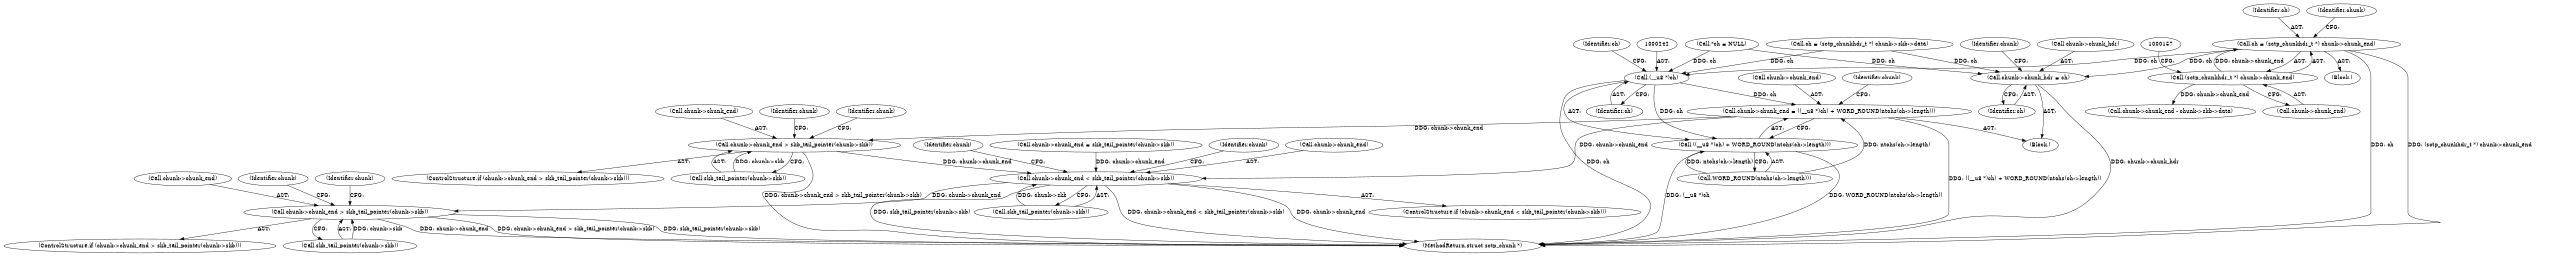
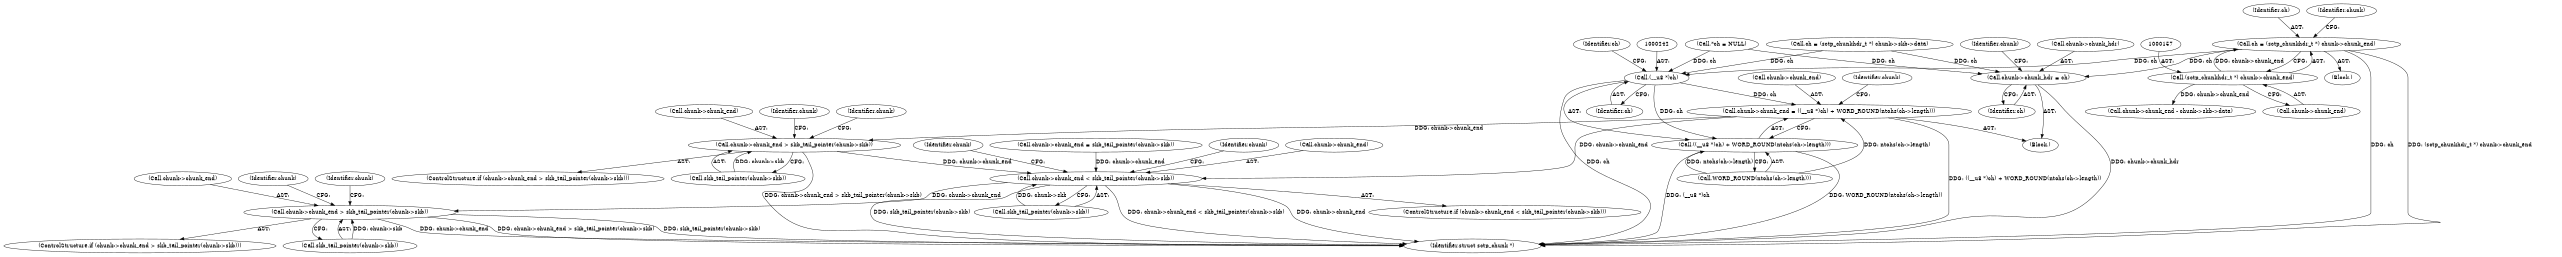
  digraph {
    n1 [label="(Call,ch = (sctp_chunkhdr_t *) chunk->chunk_end)"]
    n2 [label="(Call,(sctp_chunkhdr_t *) chunk->chunk_end)"]
    n3 [label="(Call,chunk->chunk_hdr = ch)"]
    n4 [label="(Call,(__u8 *)ch)"]
    n5 [label="(Block,)"]
-   n6 [label="(MethodReturn,struct sctp_chunk *)"]
+   n6 [label="(Identifier,struct sctp_chunk *)"]
    n7 [label="(Call,chunk->chunk_end - chunk->skb->data)"]
    n8 [label="(Call,chunk->chunk_end)"]
    n9 [label="(Identifier,ch)"]
    n10 [label="(Block,)"]
    n11 [label="(Call,chunk->chunk_end = ((__u8 *)ch) + WORD_ROUND(ntohs(ch->length)))"]
    n12 [label="(Call,((__u8 *)ch) + WORD_ROUND(ntohs(ch->length)))"]
    n13 [label="(Identifier,ch)"]
    n14 [label="(Call,chunk->chunk_end > skb_tail_pointer(chunk->skb))"]
    n15 [label="(Call,chunk->chunk_end < skb_tail_pointer(chunk->skb))"]
    n16 [label="(Call,WORD_ROUND(ntohs(ch->length)))"]
    n17 [label="(ControlStructure,if (chunk->chunk_end > skb_tail_pointer(chunk->skb)))"]
    n18 [label="(Call,skb_tail_pointer(chunk->skb))"]
    n19 [label="(Call,chunk->chunk_end > skb_tail_pointer(chunk->skb))"]
    n20 [label="(ControlStructure,if (chunk->chunk_end < skb_tail_pointer(chunk->skb)))"]
    n21 [label="(Call,skb_tail_pointer(chunk->skb))"]
    n22 [label="(ControlStructure,if (chunk->chunk_end > skb_tail_pointer(chunk->skb)))"]
    n23 [label="(Call,skb_tail_pointer(chunk->skb))"]
    n24 [label="(Call,chunk->chunk_end = skb_tail_pointer(chunk->skb))"]
    n25 [label="(Call,*ch = NULL)"]
    n26 [label="(Identifier,chunk)"]
    n27 [label="(Call,chunk->chunk_end)"]
    n28 [label="(Call,ch = (sctp_chunkhdr_t *) chunk->skb->data)"]
    n29 [label="(Call,chunk->chunk_end)"]
    n30 [label="(Identifier,ch)"]
    n31 [label="(Identifier,chunk)"]
    n32 [label="(Call,chunk->chunk_end)"]
    n33 [label="(Identifier,chunk)"]
    n34 [label="(Identifier,chunk)"]
    n35 [label="(Identifier,ch)"]
    n36 [label="(Identifier,chunk)"]
    n37 [label="(Identifier,chunk)"]
    n38 [label="(Call,chunk->chunk_hdr)"]
    n39 [label="(Call,chunk->chunk_end)"]
    n40 [label="(Identifier,chunk)"]
    n41 [label="(Identifier,chunk)"]
    n42 [label="(Identifier,chunk)"]
    n43 [label=1000157]
    1000242
-   n1 -> n2 [label="AST: "]
+   n1 -> n2 [label="CFG: "]
    n1 -> n3 [label="DDG: ch"]
    n1 -> n4 [label="DDG: ch"]
    n1 -> n5 [label="AST: "]
    n1 -> n6 [label="DDG: ch"]
    n1 -> n6 [label="DDG: (sctp_chunkhdr_t *) chunk->chunk_end"]
    n2 -> n1 [label="AST: "]
    n2 -> n1 [label="DDG: chunk->chunk_end"]
    n2 -> n7 [label="DDG: chunk->chunk_end"]
    n2 -> n8 [label="CFG: "]
    n3 -> n6 [label="DDG: chunk->chunk_hdr"]
    n3 -> n9 [label="CFG: "]
    n3 -> n10 [label="AST: "]
    n4 -> n6 [label="DDG: ch"]
    n4 -> n11 [label="DDG: ch"]
    n4 -> n12 [label="AST: "]
    n4 -> n12 [label="DDG: ch"]
    n4 -> n13 [label="CFG: "]
    n8 -> n2 [label="AST: "]
    n9 -> n3 [label="AST: "]
    n11 -> n6 [label="DDG: ((__u8 *)ch) + WORD_ROUND(ntohs(ch->length))"]
    n11 -> n10 [label="AST: "]
    n11 -> n12 [label="CFG: "]
    n11 -> n14 [label="DDG: chunk->chunk_end"]
    n11 -> n15 [label="DDG: chunk->chunk_end"]
    n12 -> n6 [label="DDG: WORD_ROUND(ntohs(ch->length))"]
    n12 -> n6 [label="DDG: (__u8 *)ch"]
    n12 -> n11 [label="AST: "]
    n12 -> n16 [label="CFG: "]
    n13 -> n4 [label="AST: "]
    n14 -> n6 [label="DDG: chunk->chunk_end > skb_tail_pointer(chunk->skb)"]
    n14 -> n15 [label="DDG: chunk->chunk_end"]
    n14 -> n17 [label="AST: "]
    n14 -> n18 [label="CFG: "]
    n15 -> n6 [label="DDG: skb_tail_pointer(chunk->skb)"]
    n15 -> n6 [label="DDG: chunk->chunk_end < skb_tail_pointer(chunk->skb)"]
    n15 -> n6 [label="DDG: chunk->chunk_end"]
    n15 -> n19 [label="DDG: chunk->chunk_end"]
    n15 -> n20 [label="AST: "]
    n15 -> n21 [label="CFG: "]
    n16 -> n11 [label="DDG: ntohs(ch->length)"]
    n16 -> n12 [label="AST: "]
    n16 -> n12 [label="DDG: ntohs(ch->length)"]
    n18 -> n14 [label="AST: "]
    n18 -> n14 [label="DDG: chunk->skb"]
    n19 -> n6 [label="DDG: chunk->chunk_end"]
    n19 -> n6 [label="DDG: chunk->chunk_end > skb_tail_pointer(chunk->skb)"]
    n19 -> n6 [label="DDG: skb_tail_pointer(chunk->skb)"]
    n19 -> n22 [label="AST: "]
    n19 -> n23 [label="CFG: "]
    n21 -> n15 [label="AST: "]
    n21 -> n15 [label="DDG: chunk->skb"]
    n23 -> n19 [label="AST: "]
    n23 -> n19 [label="DDG: chunk->skb"]
    n24 -> n15 [label="DDG: chunk->chunk_end"]
    n25 -> n3 [label="DDG: ch"]
    n25 -> n4 [label="DDG: ch"]
    n26 -> n15 [label="CFG: "]
    n27 -> n14 [label="AST: "]
    n28 -> n3 [label="DDG: ch"]
    n28 -> n4 [label="DDG: ch"]
    n29 -> n19 [label="AST: "]
    n30 -> n1 [label="AST: "]
    n31 -> n19 [label="CFG: "]
    n32 -> n15 [label="AST: "]
    n33 -> n14 [label="CFG: "]
    n34 -> n1 [label="CFG: "]
    n35 -> n4 [label="CFG: "]
    n36 -> n3 [label="CFG: "]
    n37 -> n14 [label="CFG: "]
    n38 -> n3 [label="AST: "]
    n39 -> n11 [label="AST: "]
    n40 -> n11 [label="CFG: "]
    n41 -> n15 [label="CFG: "]
    n42 -> n19 [label="CFG: "]
-   n43 -> n2 [label="CFG: "]
+   n43 -> n2 [label="AST: "]
    1000242 -> n4 [label="AST: "]
  }
